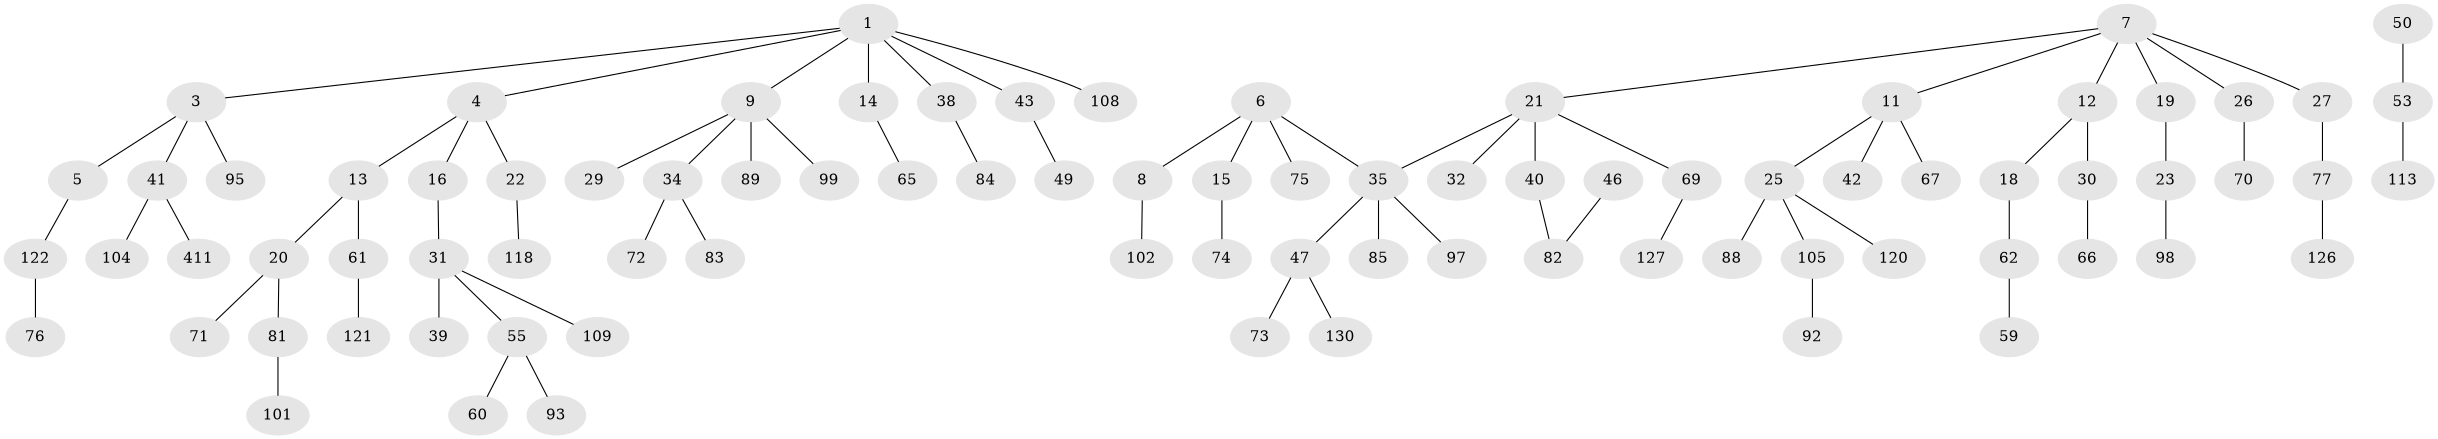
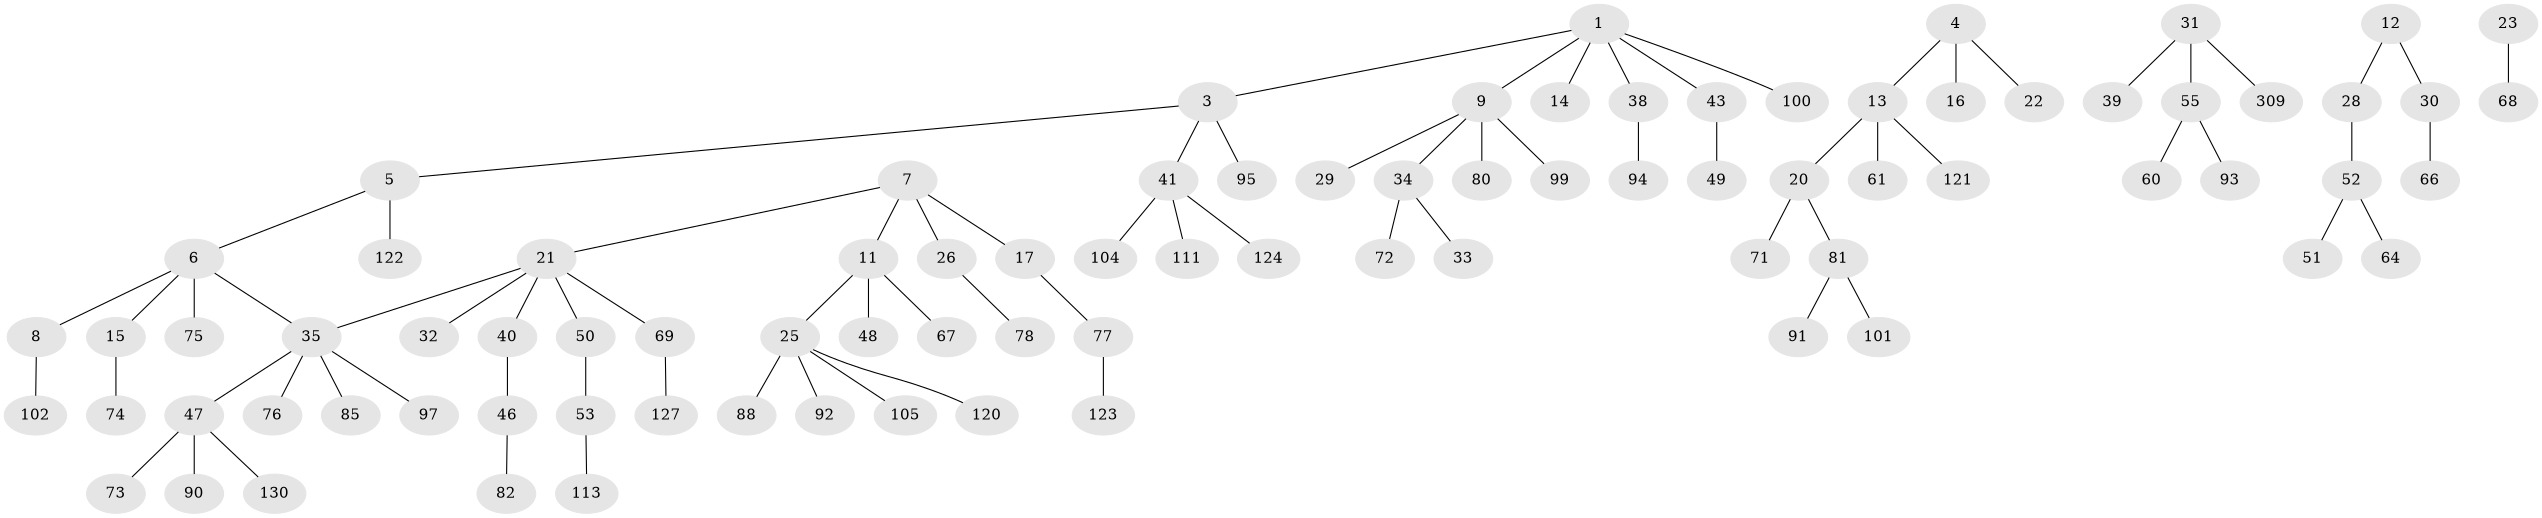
  graph {
    node [color=gray90 style=filled]
    1 [super="+2"]
    3 [super="+86"]
    4 [super="+17"]
    9 [super="+39"]
    14
    38
    43 [super="+96"]
-   108
+   108 [label=100]
    5 [super="+84"]
    41
    95
    13 [super="+110"]
    16
    22 [super="+115"]
    29 [super="+37"]
    34
-   89
+   89 [label=80]
    99
-   65
-   94 [label=84]
+   94
    49
    6 [super="+44"]
    122
    104
-   111 [super="+125" label=411]
+   111 [super="+125"]
+   124
    20
    61
    121
    31 [super="+70"]
-   118
    8
    15 [super="+57"]
    75
    35 [super="+79"]
    7 [super="+10"]
    11 [super="+80"]
    12 [super="+24"]
-   19
    21 [super="+28"]
    26 [super="+63"]
-   27 [super="+107"]
+   27 [super="+107" label=17]
    102 [super="+128"]
    74 [super="+103"]
    25 [super="+45"]
-   42 [super="+55"]
+   42 [super="+55" label=48]
    67
-   18
+   18 [label=28]
    30
    23 [super="+33"]
    32
    40 [super="+58"]
    50
    69
-   78 [label=70]
+   78
    77
    72 [super="+106"]
-   83 [super="+123"]
+   83 [super="+123" label=33]
    88 [super="+112"]
    92
    105
    120
-   52 [super="+54" label=62]
+   52 [super="+54"]
    66 [super="+98"]
    71 [super="+114"]
    81 [super="+87"]
    n67 [label=39]
    n68 [label=55 super="+56"]
-   109 [super="+129"]
-   59
-   68 [label=98]
+   109 [super="+129" label=309]
+   59 [label=51]
+   64
+   68
+   91
    101
    47 [super="+62"]
    76
    85 [super="+119"]
    97
    46 [super="+48"]
    53
    127
-   126
+   126 [label=123]
    60
    93
    73
+   90
    130
    82 [super="+100"]
    113 [super="+116"]
    1 -- 3
-   1 -- 4
    1 -- 9
    1 -- 14
    1 -- 38
    1 -- 43
    1 -- 108
    3 -- 5
    3 -- 41
    3 -- 95
    4 -- 13
    4 -- 16
    4 -- 22
    9 -- 29
    9 -- 34
    9 -- 89
    9 -- 99
-   14 -- 65
    38 -- 94
    43 -- 49
+   5 -- 6
    5 -- 122
    41 -- 104
    41 -- 111
+   41 -- 124
    13 -- 20
    13 -- 61
-   61 -- 121
-   16 -- 31
-   22 -- 118
+   13 -- 121
    34 -- 72
    34 -- 83
    6 -- 8
    6 -- 15
    6 -- 75
    6 -- 35
    20 -- 71
    20 -- 81
    31 -- n67
    31 -- n68
    31 -- 109
    8 -- 102
    15 -- 74
    35 -- 47
-   122 -- 76
+   35 -- 76
    35 -- 85
    35 -- 97
    7 -- 11
-   7 -- 12
-   7 -- 19
    7 -- 21
    7 -- 26
    7 -- 27
    11 -- 25
    11 -- 42
    11 -- 67
    12 -- 18
    12 -- 30
-   19 -- 23
    21 -- 35
    21 -- 32
    21 -- 40
+   21 -- 50
    21 -- 69
    26 -- 78
    27 -- 77
    25 -- 88
-   105 -- 92
+   25 -- 92
    25 -- 105
    25 -- 120
    18 -- 52
    30 -- 66
    23 -- 68
-   40 -- 82
+   40 -- 46
    50 -- 53
    69 -- 127
    77 -- 126
    52 -- 59
+   52 -- 64
+   81 -- 91
    81 -- 101
    n68 -- 60
    n68 -- 93
    47 -- 73
+   47 -- 90
    47 -- 130
    46 -- 82
    53 -- 113
  }
